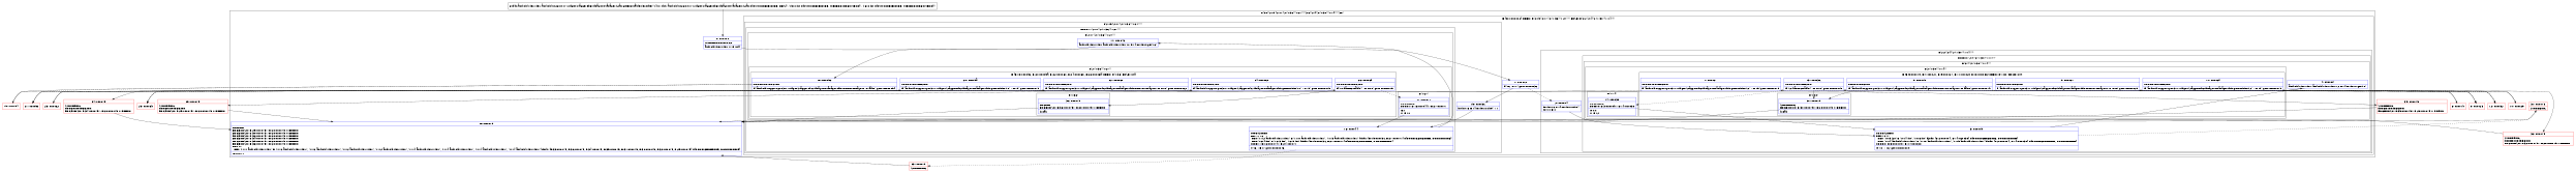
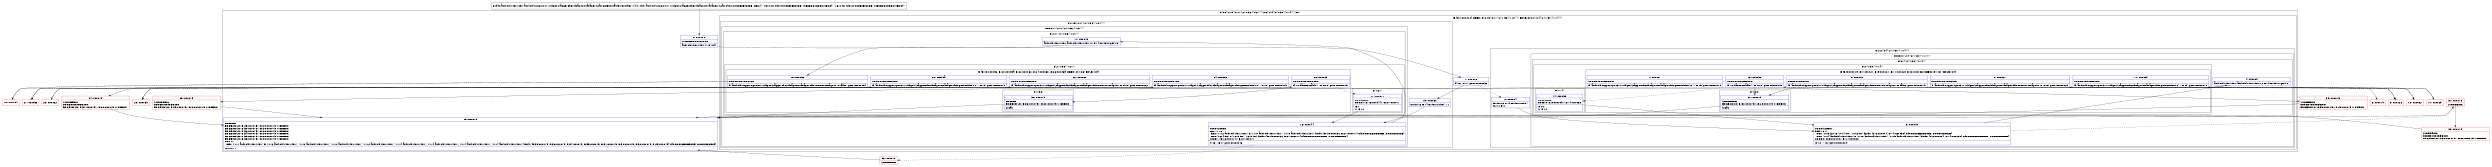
  digraph {
    node [color=blue shape=record]
    n1 [label="{36\:\ 0x0075|REGION\lEDGE_INSN: B:36:0x0075\-\>B:28:0x0075 ?: BREAK  \l|break\l}"]
    n2 [label="{18\:\ 0x0052|ADDED_TO_REGION\l|if (android.support.p003v7.widget.StaggeredGridLayoutManager.this.mReverseLayout != false) goto L_0x0054\l}"]
    n3 [label="{20\:\ 0x005a|ADDED_TO_REGION\l|if (android.support.p003v7.widget.StaggeredGridLayoutManager.this.getPosition(r0) \>= r5) goto L_0x0075\l}"]
    n4 [label="{22\:\ 0x0060|ADDED_TO_REGION\l|if (android.support.p003v7.widget.StaggeredGridLayoutManager.this.mReverseLayout != true) goto L_0x0062\l}"]
    n5 [label="{24\:\ 0x0068|ADDED_TO_REGION\l|if (android.support.p003v7.widget.StaggeredGridLayoutManager.this.getPosition(r0) \<= r5) goto L_0x0075\l}"]
    n6 [label="{26\:\ 0x006f|ADDED_TO_REGION\l|if (r0.hasFocusable() != true) goto L_0x0075\l}"]
    n7 [label="{27\:\ 0x0071|LOOP_END\lLOOP:1: B:16:0x0044\-\>B:27:0x0071\l|r6\-\-\lr1 = r0\l}"]
    n8 [label="{17\:\ 0x0046|android.view.View android.view.View r0 = r4.mViews.get(r6)\l}"]
    n9 [label="{16\:\ 0x0044|LOOP_START\lPHI: r1 r6 \l  PHI: (r1v2 android.view.View) = (r1v0 android.view.View), (r1v3 android.view.View) binds: [B:15:0x003c, B:27:0x0071] A[DONT_GENERATE, DONT_INLINE]\l  PHI: (r6v4 int) = (r6v3 int), (r6v5 int) binds: [B:15:0x003c, B:27:0x0071] A[DONT_GENERATE, DONT_INLINE]\lLOOP:1: B:16:0x0044\-\>B:27:0x0071\l|if (r6 \>= 0) goto L_0x0046\l}"]
    n10 [label="{15\:\ 0x003c|int int r6 = r4.mViews.size() \- 1\l}"]
    n11 [label="{30\:\ 0x0075|SYNTHETIC\lEDGE_INSN: B:30:0x0075\-\>B:28:0x0075 ?: BREAK  \l|break\l}"]
    n12 [label="{5\:\ 0x0019|PHI_TO_REGION\l|if (android.support.p003v7.widget.StaggeredGridLayoutManager.this.mReverseLayout != false) goto L_0x001b\l}"]
    n13 [label="{7\:\ 0x0021|ADDED_TO_REGION\l|if (android.support.p003v7.widget.StaggeredGridLayoutManager.this.getPosition(r2) \<= r5) goto L_0x0075\l}"]
    n14 [label="{9\:\ 0x0027|ADDED_TO_REGION\l|if (android.support.p003v7.widget.StaggeredGridLayoutManager.this.mReverseLayout != true) goto L_0x0029\l}"]
    n15 [label="{11\:\ 0x002f|ADDED_TO_REGION\l|if (android.support.p003v7.widget.StaggeredGridLayoutManager.this.getPosition(r2) \>= r5) goto L_0x0075\l}"]
    n16 [label="{13\:\ 0x0036|ADDED_TO_REGION\l|if (r2.hasFocusable() != true) goto L_0x0075\l}"]
    n17 [label="{14\:\ 0x0038|LOOP_END\lLOOP:0: B:3:0x000b\-\>B:14:0x0038\l|r0++\lr1 = r2\l}"]
    n18 [label="{4\:\ 0x000d|android.view.View android.view.View r2 = r4.mViews.get(r0)\l}"]
    n19 [label="{3\:\ 0x000b|LOOP_START\lPHI: r0 r1 \l  PHI: (r0v5 int) = (r0v4 int), (r0v6 int) binds: [B:2:0x0004, B:14:0x0038] A[DONT_GENERATE, DONT_INLINE]\l  PHI: (r1v4 android.view.View) = (r1v0 android.view.View), (r1v5 android.view.View) binds: [B:2:0x0004, B:14:0x0038] A[DONT_GENERATE, DONT_INLINE]\lLOOP:0: B:3:0x000b\-\>B:14:0x0038\l|if (r0 \< r6) goto L_0x000d\l}"]
    n20 [label="{2\:\ 0x0004|int int r6 = r4.mViews.size()\lint r0 = 0\l}"]
    n21 [label="{1\:\ 0x0002|if (r6 != \-1) goto L_0x003c\l}"]
    n22 [label="{0\:\ 0x0000|MTH_ENTER_BLOCK\l|android.view.View r1 = null\l}"]
    n23 [label="{28\:\ 0x0075|RETURN\lEDGE_INSN: B:29:0x0075\-\>B:28:0x0075 ?: BREAK  \lEDGE_INSN: B:30:0x0075\-\>B:28:0x0075 ?: BREAK  \lEDGE_INSN: B:32:0x0075\-\>B:28:0x0075 ?: BREAK  \lEDGE_INSN: B:34:0x0075\-\>B:28:0x0075 ?: BREAK  \lEDGE_INSN: B:35:0x0075\-\>B:28:0x0075 ?: BREAK  \lEDGE_INSN: B:36:0x0075\-\>B:28:0x0075 ?: BREAK  \lPHI: r1 \l  PHI: (r1v1 android.view.View) = (r1v2 android.view.View), (r1v2 android.view.View), (r1v2 android.view.View), (r1v2 android.view.View), (r1v4 android.view.View), (r1v4 android.view.View), (r1v4 android.view.View), (r1v4 android.view.View) binds: [B:33:0x0075, B:36:0x0075, B:34:0x0075, B:35:0x0075, B:31:0x0075, B:30:0x0075, B:32:0x0075, B:29:0x0075] A[DONT_GENERATE, DONT_INLINE]\l|return r1\l}"]
    n24 [color=red label="{19\:\ 0x0054}"]
    n25 [color=red label="{21\:\ 0x005c}"]
    n26 [color=red label="{35\:\ 0x0075|SYNTHETIC\lADDED_TO_REGION\lEDGE_INSN: B:35:0x0075\-\>B:28:0x0075 ?: BREAK  \l}"]
    n27 [color=red label="{23\:\ 0x0062}"]
    n28 [color=red label="{25\:\ 0x006b}"]
    n29 [color=red label="{34\:\ 0x0075|SYNTHETIC\lADDED_TO_REGION\lEDGE_INSN: B:34:0x0075\-\>B:28:0x0075 ?: BREAK  \l}"]
    n30 [color=red label="{33\:\ 0x0075|SYNTHETIC\l}"]
    n31 [color=red label="{6\:\ 0x001b}"]
    n32 [color=red label="{8\:\ 0x0023}"]
    n33 [color=red label="{29\:\ 0x0075|SYNTHETIC\lADDED_TO_REGION\lEDGE_INSN: B:29:0x0075\-\>B:28:0x0075 ?: BREAK  \l}"]
    n34 [color=red label="{10\:\ 0x0029}"]
    n35 [color=red label="{12\:\ 0x0032}"]
    n36 [color=red label="{32\:\ 0x0075|SYNTHETIC\lADDED_TO_REGION\lEDGE_INSN: B:32:0x0075\-\>B:28:0x0075 ?: BREAK  \l}"]
    n37 [color=red label="{31\:\ 0x0075|SYNTHETIC\l}"]
    n38 [label="{public android.view.View android.support.v7.widget.StaggeredGridLayoutManager.Span.getFocusableViewAfter((r4v0 'this' android.support.v7.widget.StaggeredGridLayoutManager$Span A[IMMUTABLE_TYPE, THIS]), (r5v0 int A[IMMUTABLE_TYPE, METHOD_ARGUMENT]), (r6v0 int A[IMMUTABLE_TYPE, METHOD_ARGUMENT])) }" color=""]
    subgraph cluster_1 {
      label="R(3:0|(2:15|(2:17|(2:(1:36)|(1:27))))(2:2|(2:4|(2:(1:30)|(1:14))))|28)"
      n22
      n23
      subgraph cluster_2 {
        label="IF [B:1:0x0002] THEN: R(2:15|(2:17|(2:(1:36)|(1:27)))) ELSE: R(2:2|(2:4|(2:(1:30)|(1:14))))"
        n21
        subgraph cluster_3 {
          label="R(2:15|(2:17|(2:(1:36)|(1:27))))"
          n10
          subgraph cluster_4 {
            label="LOOP:1: (2:17|(2:(1:36)|(1:27)))"
            n9
            subgraph cluster_5 {
              label="R(2:17|(2:(1:36)|(1:27)))"
              n8
              subgraph cluster_6 {
                label="R(2:(1:36)|(1:27))"
                subgraph cluster_7 {
                  label="IF [B:18:0x0052, B:20:0x005a, B:22:0x0060, B:24:0x0068, B:26:0x006f] THEN: R(1:36) ELSE: null"
                  n2
                  n3
                  n4
                  n5
                  n6
                  subgraph cluster_8 {
                    label="R(1:36)"
                    n1
                  }
                }
                subgraph cluster_9 {
                  label="R(1:27)"
                  n7
                }
              }
            }
          }
        }
        subgraph cluster_10 {
          label="R(2:2|(2:4|(2:(1:30)|(1:14))))"
          n20
          subgraph cluster_11 {
            label="LOOP:0: (2:4|(2:(1:30)|(1:14)))"
            n19
            subgraph cluster_12 {
              label="R(2:4|(2:(1:30)|(1:14)))"
              n18
              subgraph cluster_13 {
                label="R(2:(1:30)|(1:14))"
                subgraph cluster_14 {
                  label="IF [B:5:0x0019, B:7:0x0021, B:9:0x0027, B:11:0x002f, B:13:0x0036] THEN: R(1:30) ELSE: null"
                  n12
                  n13
                  n14
                  n15
                  n16
                  subgraph cluster_15 {
                    label="R(1:30)"
                    n11
                  }
                }
                subgraph cluster_16 {
                  label="R(1:14)"
                  n17
                }
              }
            }
          }
        }
      }
    }
    n1 -> n23
    n2 -> n24
    n2 -> n25 [style=dashed]
    n3 -> n25 [style=dashed]
    n3 -> n26
    n4 -> n27
    n4 -> n28 [style=dashed]
    n5 -> n28 [style=dashed]
    n5 -> n29
    n6 -> n1
    n6 -> n7 [style=dashed]
    n7 -> n9
    n8 -> n2
    n9 -> n8
    n9 -> n30 [style=dashed]
    n10 -> n9
    n11 -> n23
    n12 -> n31
    n12 -> n32 [style=dashed]
    n13 -> n32 [style=dashed]
    n13 -> n33
    n14 -> n34
    n14 -> n35 [style=dashed]
    n15 -> n35 [style=dashed]
-   n15 -> n36
+   n37 -> n36
    n16 -> n11
    n16 -> n17 [style=dashed]
    n17 -> n19
    n18 -> n11
    n19 -> n18
    n19 -> n37 [style=dashed]
    n20 -> n19
    n21 -> n10
    n21 -> n20 [style=dashed]
    n22 -> n21
    n24 -> n3
    n25 -> n4
    n26 -> n23
    n27 -> n5
    n28 -> n6
    n29 -> n23
    n30 -> n23
-   n31 -> n13
    n32 -> n14
    n33 -> n23
    n34 -> n15
    n35 -> n16
    n36 -> n23
    n37 -> n23
    n38 -> n22
  }
